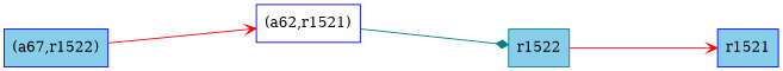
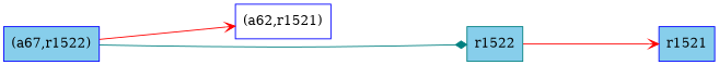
  digraph {
    rankdir=LR
    ranksep=2.0
    node [color=blue fillcolor=skyblue shape=record style=filled]
    edge [arrowhead=vee color=red]
    n1 [fillcolor=white label="{(a62,r1521)}"]
    n2 [label="{r1521}"]
    n3 [color=teal label="{r1522}"]
    n4 [label="{(a67,r1522)}"]
    n3 -> n2
    n4 -> n1
-   n1 -> n3 [arrowhead=diamond color=teal]
+   n4 -> n3 [arrowhead=diamond color=teal]
  }
